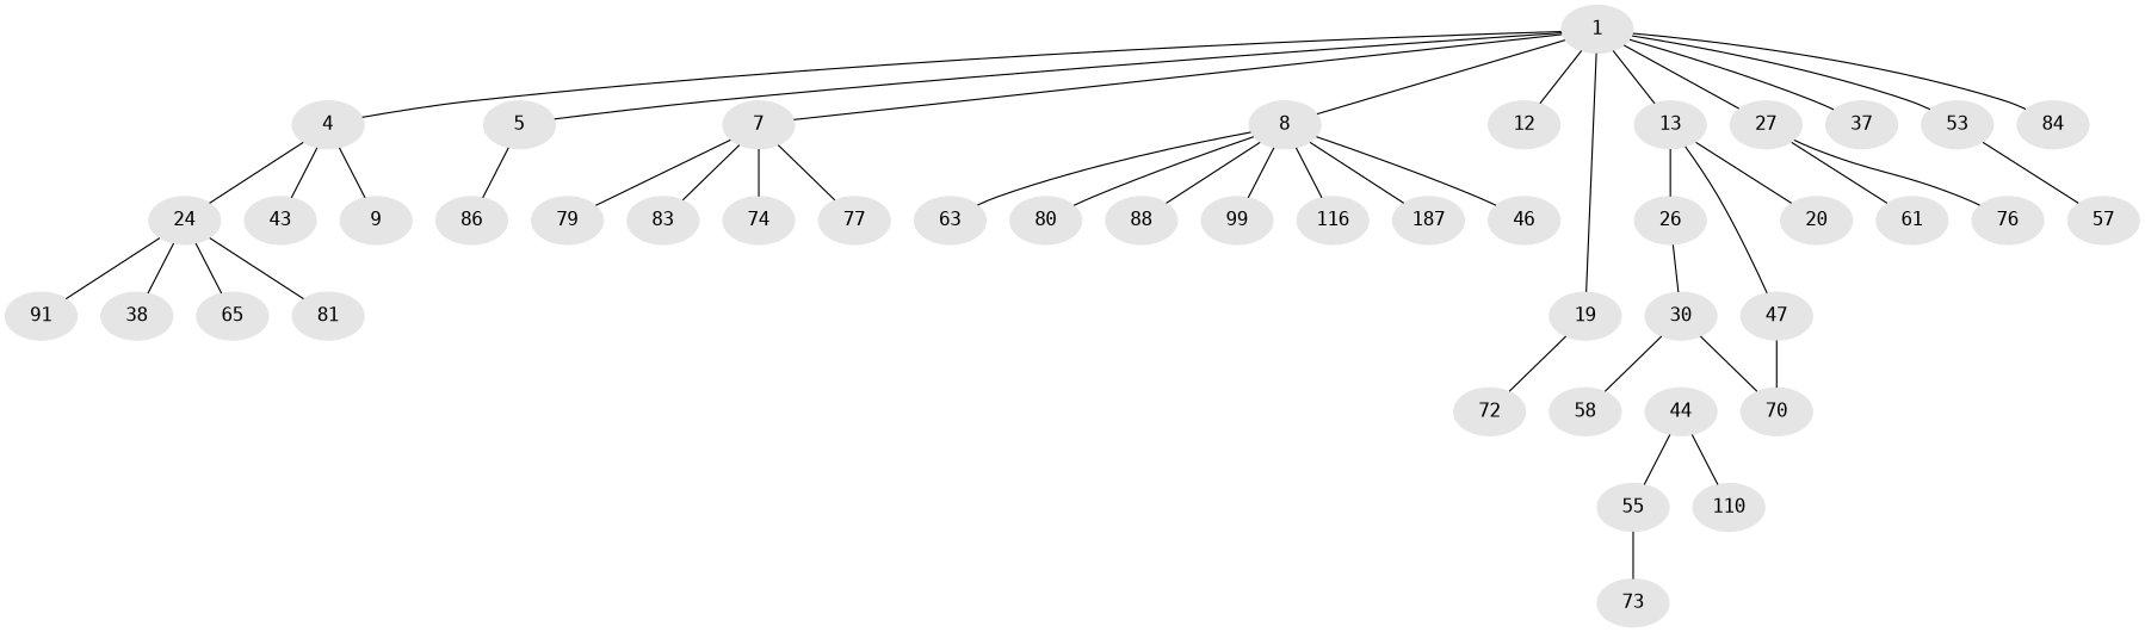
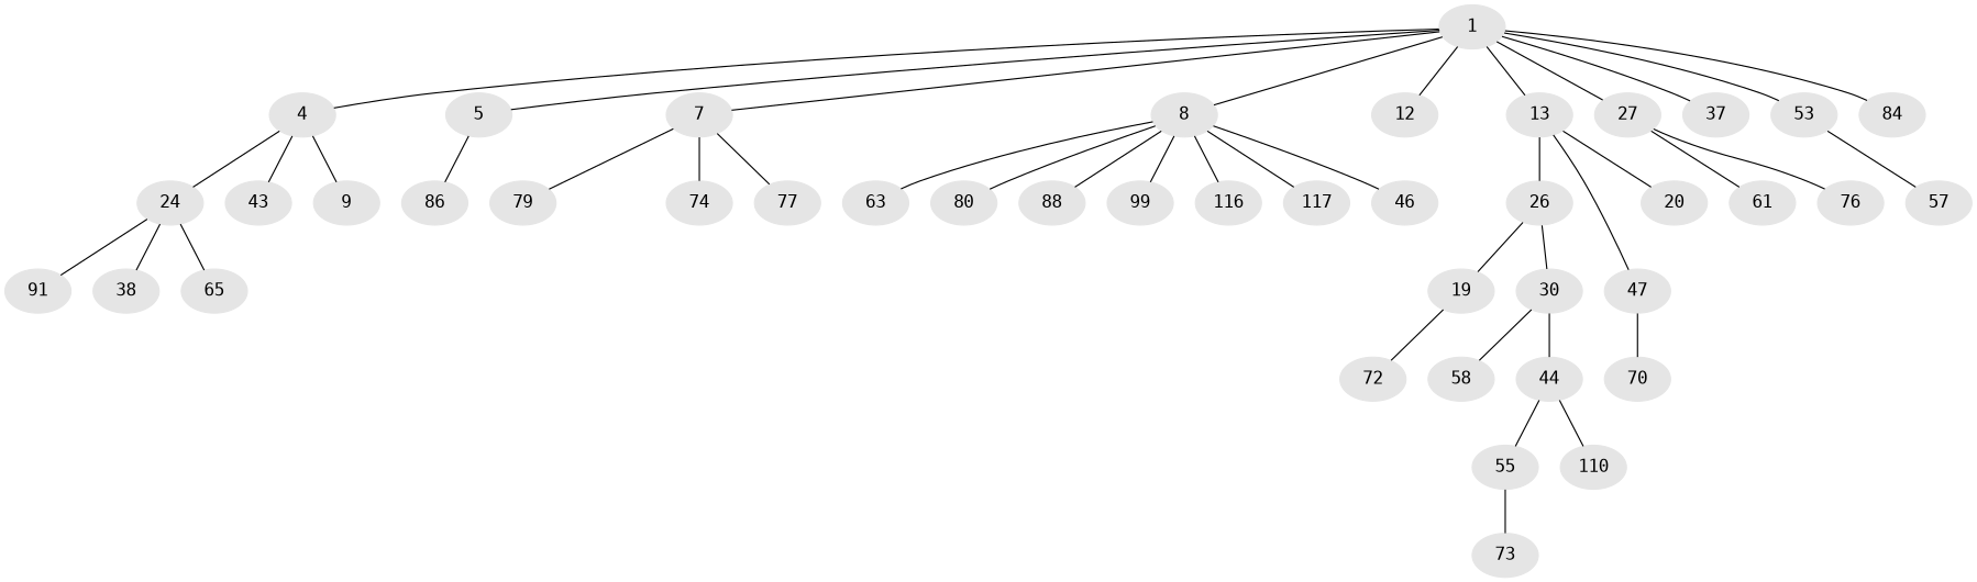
  graph {
    fontname="DejaVu Sans Mono"
    node [color=gray90 fontname="DejaVu Sans Mono" style=filled]
    edge [fontname="DejaVu Sans Mono"]
    1 [super="+2+3+31"]
    4 [super="+15+36"]
    5 [super="+112+10+82"]
    7 [super="+64+68+22+17"]
    8 [super="+14+21"]
    12 [super="+62"]
    13 [super="+16+25"]
    19 [super="+28+23+35"]
    27 [super="+34"]
    37 [super="+39+66"]
    53
    84
    9
    24 [super="+32"]
    43
    86 [super="+96"]
    74
    77 [super="+90"]
    79
-   83
    46
    63
    80
    88
    99
    116
-   117 [label=187]
+   117
    20
    26 [super="+111+94"]
    47
    72
    61 [super="+101"]
    76 [super="+92"]
    57 [super="+97"]
    38 [super="+71"]
    n36 [label=65]
-   81
    91
    30
    70 [super="+95"]
    44 [super="+52+107"]
    58
    55
    110
    73 [super="+78"]
    1 -- 4
    1 -- 5
    1 -- 7
    1 -- 8
    1 -- 12
    1 -- 13
-   1 -- 19
+   26 -- 19
    1 -- 27
    1 -- 37
    1 -- 53
    1 -- 84
    4 -- 9
    4 -- 24
    4 -- 43
    5 -- 86
    7 -- 74
    7 -- 77
    7 -- 79
-   7 -- 83
    8 -- 46
    8 -- 63
    8 -- 80
    8 -- 88
    8 -- 99
    8 -- 116
    8 -- 117
    13 -- 20
    13 -- 26
    13 -- 47
    19 -- 72
    27 -- 61
    27 -- 76
    53 -- 57
    24 -- 38
    24 -- n36
-   24 -- 81
    24 -- 91
    26 -- 30
    47 -- 70
-   30 -- 70
+   30 -- 44
    30 -- 58
    44 -- 55
    44 -- 110
    55 -- 73
  }
